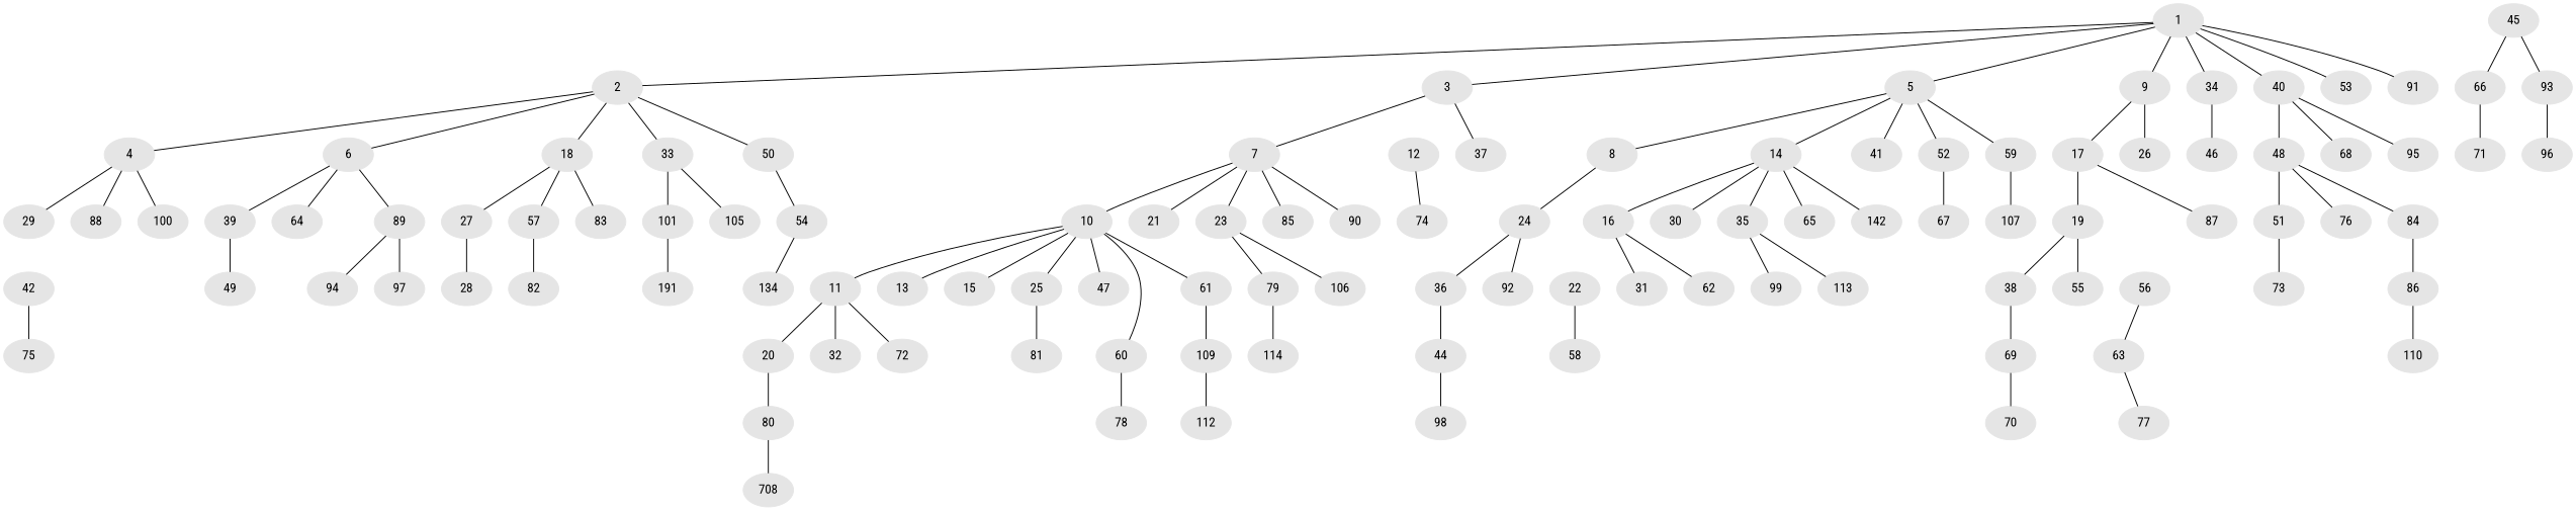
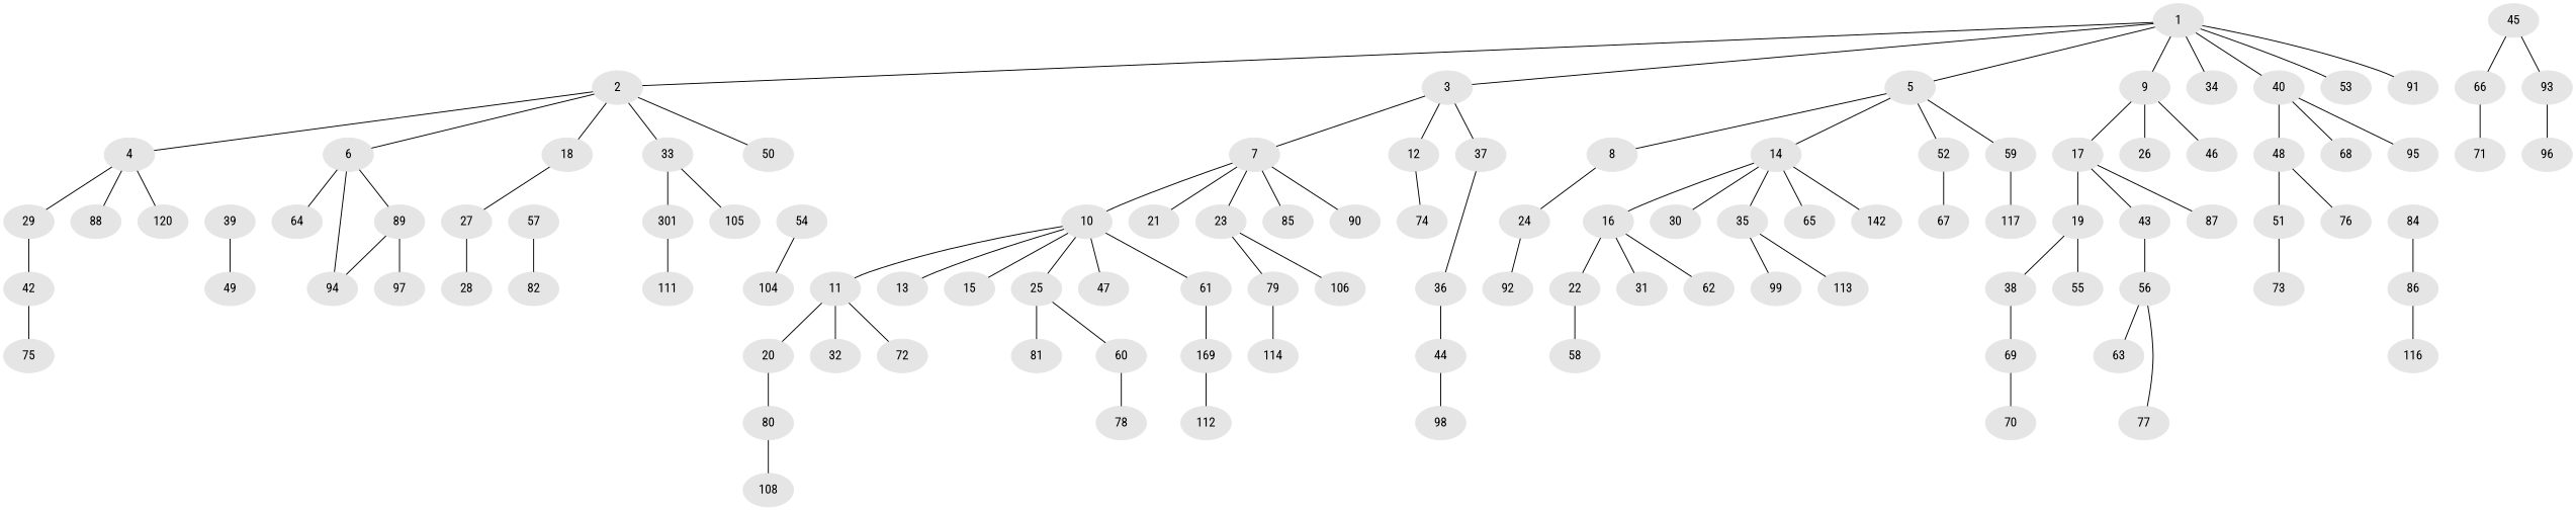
  graph {
    fontname="Roboto Condensed"
    node [color=gray90 fontname="Roboto Condensed" style=filled]
    edge [fontname="Roboto Condensed"]
    1
    2
    3
    5
    9
    34
    40
    53
    91
    4
    6
    18
    33
    50
    7
    12
    37
    8
    14
-   41
    52
    59
    17
    26
    46
    48
    68
    95
    29
    88
-   100
+   100 [label=120]
    39
    64
    89
    27
    57
-   83
-   101
+   101 [label=301]
    105
    54
    10
    21
    23
    85
    90
    74
    42
    24
    16
    30
    35
    65
    n53 [label=142]
    67
-   107
+   107 [label=117]
    49
    45
    66
    93
    94
    97
    11
    13
    15
    25
    47
    61
    79
    106
    36
    92
    19
+   43
    87
    20
    32
    72
    60
    81
-   109
+   109 [label=169]
    80
    22
    31
    62
    99
    113
    58
    38
    55
    56
    28
    82
    69
-   108 [label=708]
+   108
    114
    44
    78
    75
-   111 [label=191]
+   111
    98
    70
    51
    76
    84
    63
    77
    71
    96
    73
    86
-   104 [label=134]
+   104
    112
-   110
+   110 [label=116]
    1 -- 2
    1 -- 3
    1 -- 5
    1 -- 9
    1 -- 34
    1 -- 40
    1 -- 53
    1 -- 91
    2 -- 4
    2 -- 6
    2 -- 18
    2 -- 33
    2 -- 50
    3 -- 7
+   3 -- 12
    3 -- 37
    5 -- 8
    5 -- 14
-   5 -- 41
    5 -- 52
    5 -- 59
    9 -- 17
    9 -- 26
-   34 -- 46
+   9 -- 46
    40 -- 48
    40 -- 68
    40 -- 95
    4 -- 29
    4 -- 88
    4 -- 100
-   6 -- 39
+   6 -- 94
    6 -- 64
    6 -- 89
    18 -- 27
-   18 -- 57
-   18 -- 83
    33 -- 101
    33 -- 105
-   50 -- 54
    7 -- 10
    7 -- 21
    7 -- 23
    7 -- 85
    7 -- 90
    12 -- 74
    8 -- 24
    14 -- 16
    14 -- 30
    14 -- 35
    14 -- 65
    14 -- n53
    52 -- 67
    59 -- 107
    17 -- 19
+   17 -- 43
    17 -- 87
    48 -- 51
    48 -- 76
-   48 -- 84
+   29 -- 42
    39 -- 49
    89 -- 94
    89 -- 97
    27 -- 28
    57 -- 82
    101 -- 111
    54 -- 104
    10 -- 11
    10 -- 13
    10 -- 15
    10 -- 25
    10 -- 47
    10 -- 61
    23 -- 79
    23 -- 106
    42 -- 75
-   24 -- 36
+   37 -- 36
    24 -- 92
+   16 -- 22
    16 -- 31
    16 -- 62
    35 -- 99
    35 -- 113
    45 -- 66
    45 -- 93
    66 -- 71
    93 -- 96
    11 -- 20
    11 -- 32
    11 -- 72
-   10 -- 60
+   25 -- 60
    25 -- 81
    61 -- 109
    79 -- 114
    36 -- 44
    19 -- 38
    19 -- 55
+   43 -- 56
    20 -- 80
    60 -- 78
    109 -- 112
    80 -- 108
    22 -- 58
    38 -- 69
    56 -- 63
-   63 -- 77
+   56 -- 77
    69 -- 70
    44 -- 98
    51 -- 73
    84 -- 86
    86 -- 110
  }
